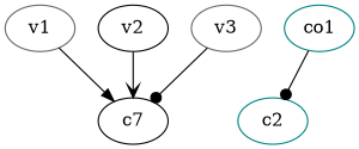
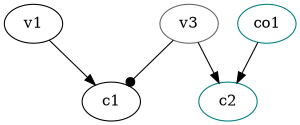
  strict digraph {
    node [color=gray40]
    edge [arrowhead=normal weight=1]
-   v1
-   c1 [color=black label=c7]
+   v1 [color=black]
+   c1 [color=black]
    c2 [color=teal]
-   v2 [color=black]
    v3
    co1 [color=teal]
    v1 -> c1
-   v2 -> c1 [arrowhead=vee]
    v3 -> c1 [arrowhead=dot]
-   co1 -> c2 [arrowhead=dot]
+   v3 -> c2
+   co1 -> c2
  }
